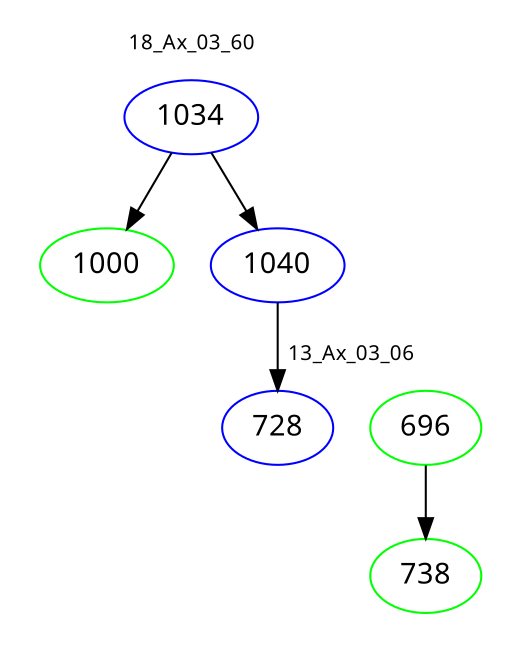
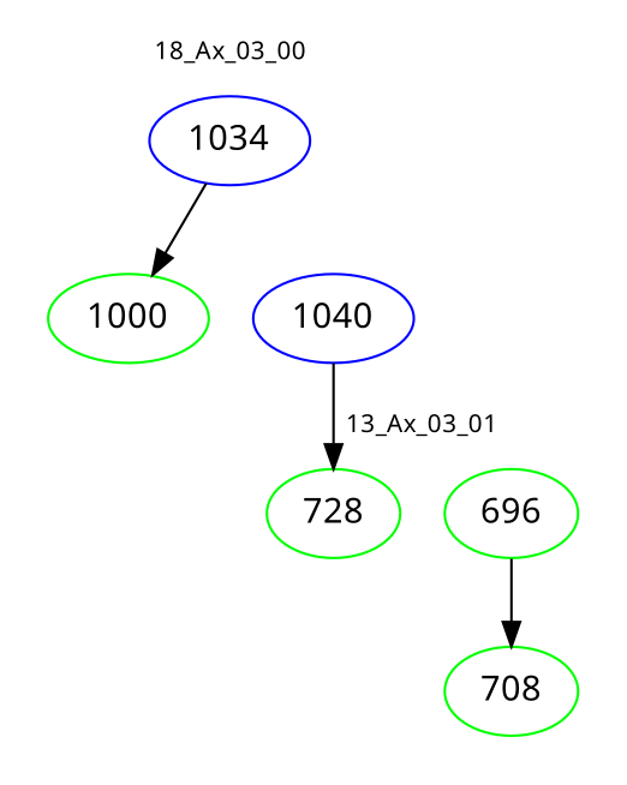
  digraph {
    fontname="Noto Sans"
    node [color=blue fontname="Noto Sans"]
    edge [color=black fontname="Noto Sans"]
    n1 [label=1034]
    n2 [color=green label=1000]
    n3 [label=1040]
    n4 [color=green label=696]
-   n5 [color=green label=738]
-   n6 [label=728]
+   n5 [color=green label=708]
+   n6 [color=green label=728]
    subgraph cluster_1 {
      color=white
      fontsize=10
-     label="18_Ax_03_60"
+     label="18_Ax_03_00"
      n1
      n2
      n3
    }
    subgraph cluster_2 {
      color=white
      fontsize=10
-     label="13_Ax_03_06"
+     label="13_Ax_03_01"
      n4
      n5
      n6
    }
    n1 -> n2
-   n1 -> n3
    n3 -> n6
    n4 -> n5
  }
